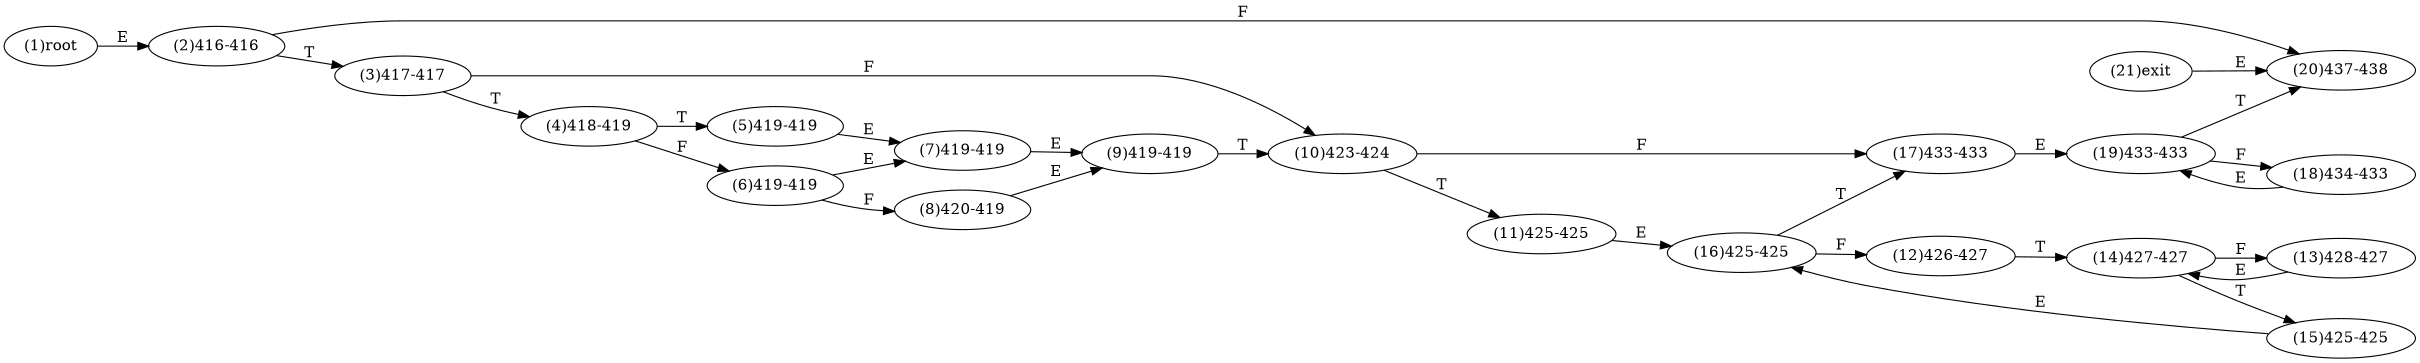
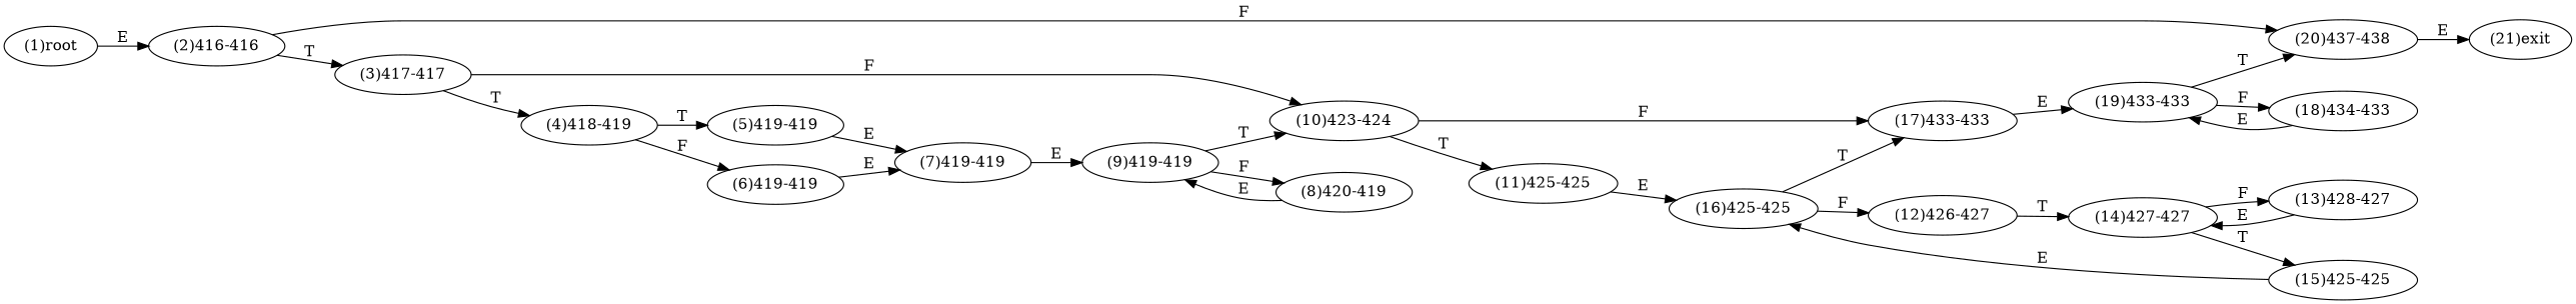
  digraph {
    rankdir=LR
    n1 [label="(1)root"]
    n2 [label="(2)416-416"]
    n3 [label="(3)417-417"]
    n4 [label="(20)437-438"]
    n5 [label="(4)418-419"]
    n6 [label="(10)423-424"]
    n7 [label="(21)exit"]
    n8 [label="(5)419-419"]
    n9 [label="(6)419-419"]
    n10 [label="(11)425-425"]
    n11 [label="(17)433-433"]
    n12 [label="(7)419-419"]
    n13 [label="(9)419-419"]
    n14 [label="(8)420-419"]
    n15 [label="(16)425-425"]
    n16 [label="(19)433-433"]
    n17 [label="(12)426-427"]
    n18 [label="(14)427-427"]
    n19 [label="(13)428-427"]
    n20 [label="(15)425-425"]
    n21 [label="(18)434-433"]
    n1 -> n2 [label=E]
    n2 -> n3 [label=T]
    n2 -> n4 [label=F]
    n3 -> n5 [label=T]
    n3 -> n6 [label=F]
-   n7 -> n4 [label=E]
+   n4 -> n7 [label=E]
    n5 -> n8 [label=T]
    n5 -> n9 [label=F]
    n6 -> n10 [label=T]
    n6 -> n11 [label=F]
    n8 -> n12 [label=E]
    n9 -> n12 [label=E]
    n10 -> n15 [label=E]
    n11 -> n16 [label=E]
    n12 -> n13 [label=E]
    n13 -> n6 [label=T]
-   n9 -> n14 [label=F]
+   n13 -> n14 [label=F]
    n14 -> n13 [label=E]
    n15 -> n11 [label=T]
    n15 -> n17 [label=F]
    n16 -> n4 [label=T]
    n16 -> n21 [label=F]
    n17 -> n18 [label=T]
    n18 -> n19 [label=F]
    n18 -> n20 [label=T]
    n19 -> n18 [label=E]
    n20 -> n15 [label=E]
    n21 -> n16 [label=E]
  }
